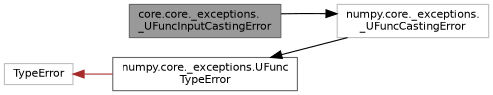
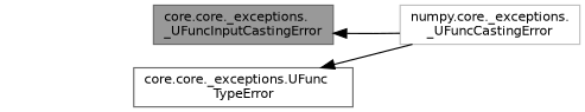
  digraph {
    rankdir=LR
    node [color=gray40 fillcolor=white fontname=Helvetica fontsize=10 shape=box style=filled]
    edge [color=black dir=back fontname=Helvetica fontsize=10 labelfontname=Helvetica labelfontsize=10 style=solid]
    n1 [fillcolor=grey60 fontcolor=black height=0.2 label="core.core._exceptions.\l_UFuncInputCastingError" width=0.4]
    n2 [color=grey75 height=0.2 label="numpy.core._exceptions.\l_UFuncCastingError" width=0.4]
-   n3 [height=0.2 label="numpy.core._exceptions.UFunc\lTypeError" width=0.4]
-   n4 [color=grey75 height=0.2 label=TypeError width=0.4]
-   n2 -> n1
+   n3 [height=0.2 label="core.core._exceptions.UFunc\lTypeError" width=0.4]
+   n1 -> n2
    n3 -> n2
-   n4 -> n3 [color=brown]
  }
